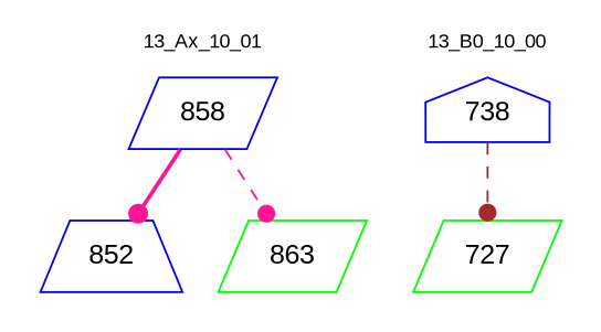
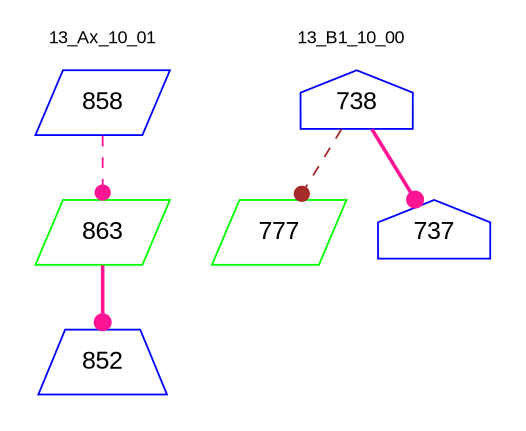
  digraph {
    fontname="Liberation Sans"
    node [color=blue fontname="Liberation Sans" shape=parallelogram]
    edge [arrowhead=dot color=deeppink fontname="Liberation Sans" style=bold]
    n1 [label=858]
    n2 [label=852 shape=trapezium]
    n3 [color=green label=863]
    n4 [label=738 shape=house]
-   n5 [color=green label=727]
+   n5 [color=green label=777]
+   n6 [label=737 shape=house]
    subgraph cluster_1 {
      color=white
      fontsize=10
      label="13_Ax_10_01"
      n1
      n2
      n3
    }
    subgraph cluster_2 {
      color=white
      fontsize=10
-     label="13_B0_10_00"
+     label="13_B1_10_00"
      n4
      n5
+     n6
    }
-   n1 -> n2
+   n3 -> n2
    n1 -> n3 [style=dashed]
    n4 -> n5 [color=brown style=dashed]
+   n4 -> n6
  }
